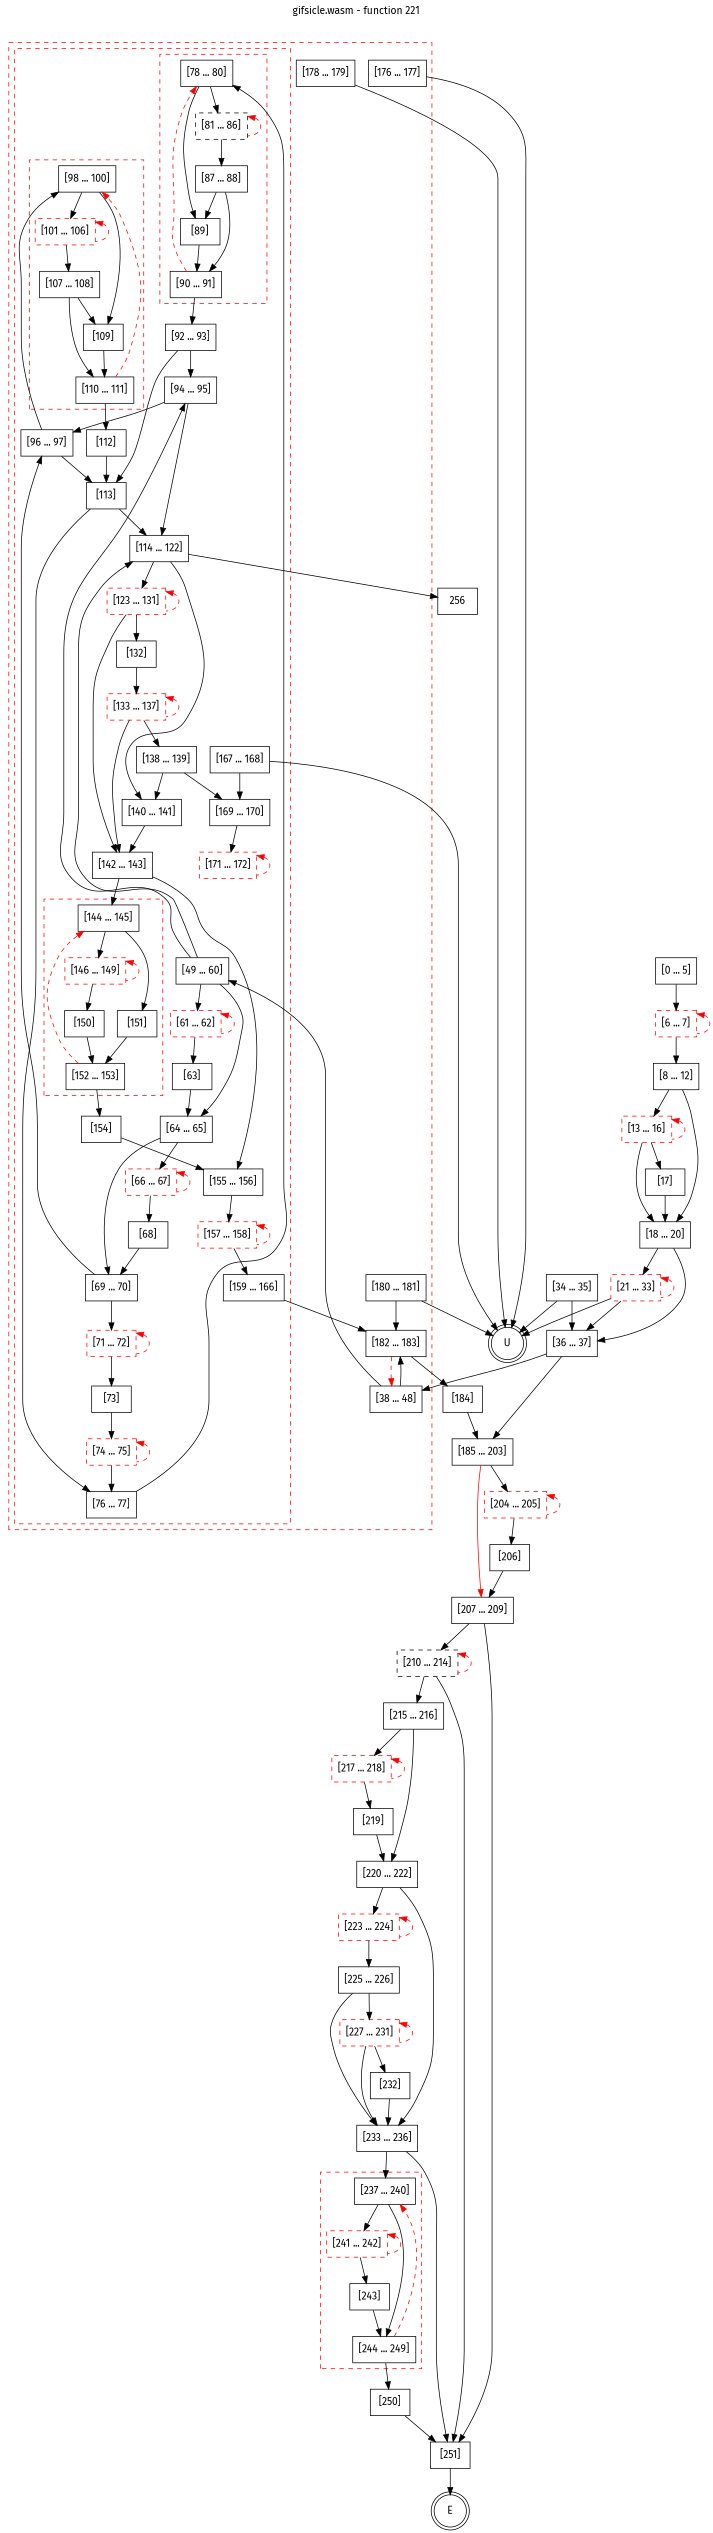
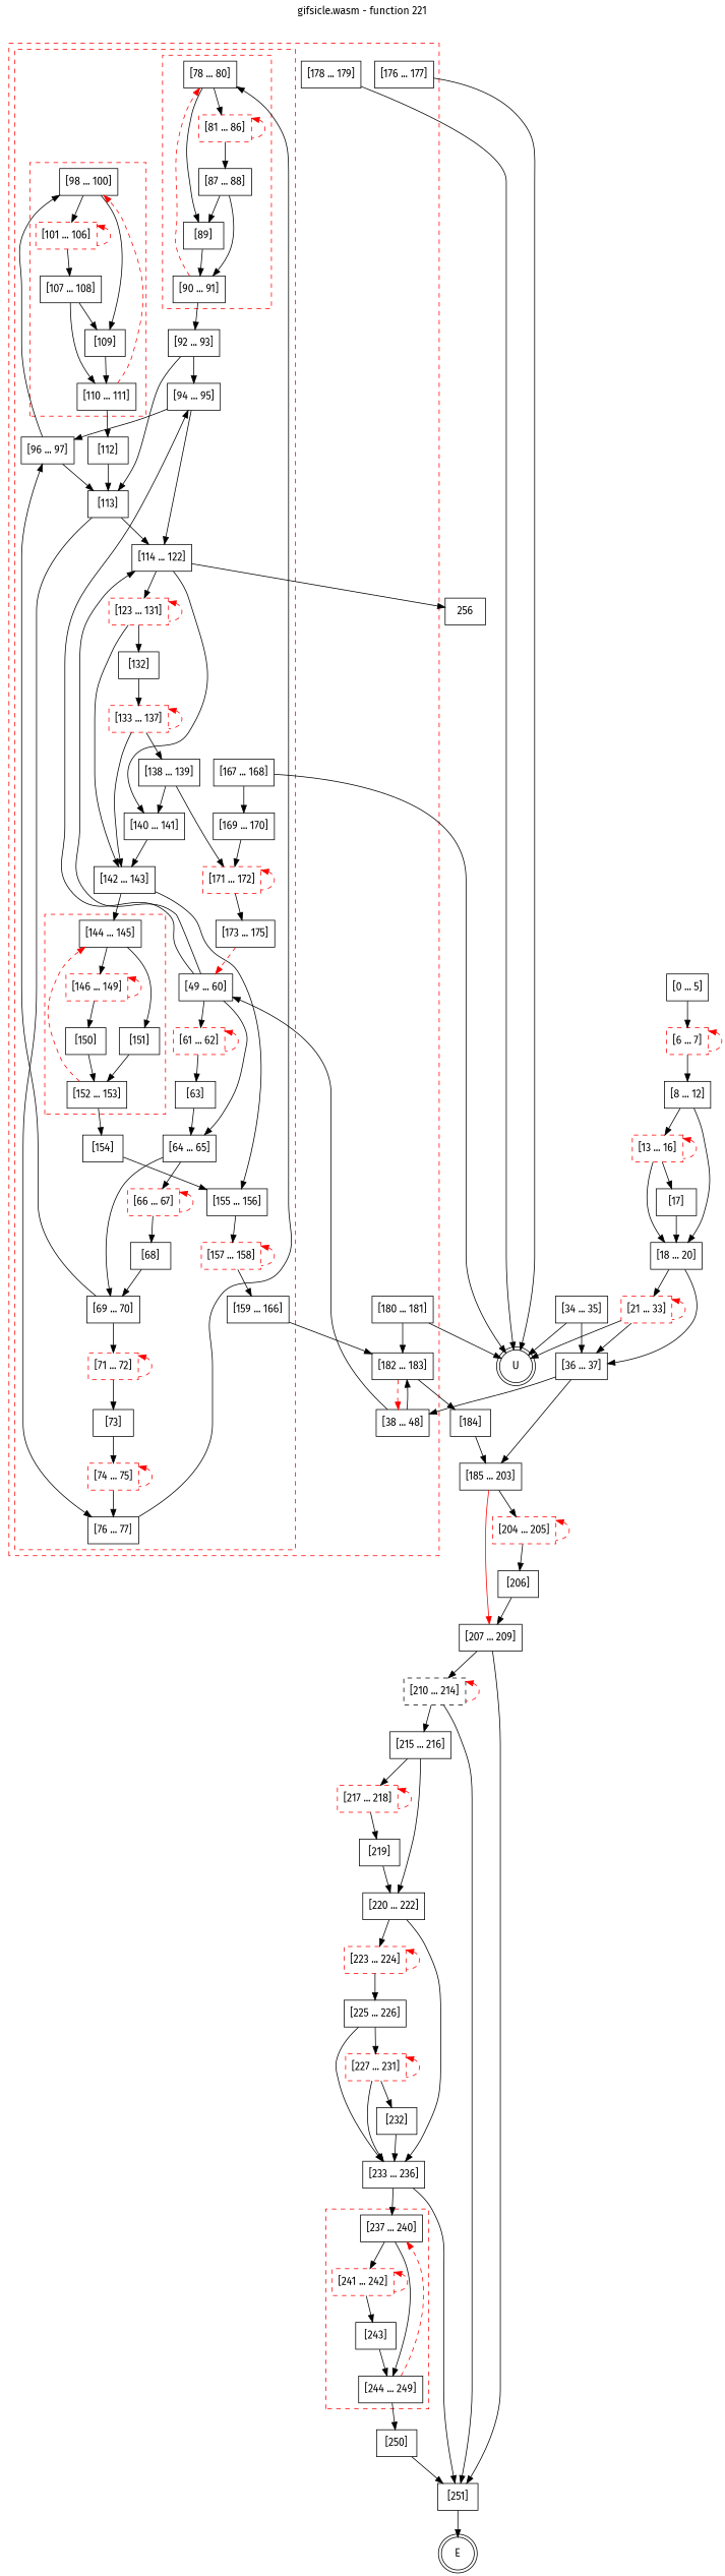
  digraph {
    fontname="Fira Sans"
    label="gifsicle.wasm - function 221"
    labelfontcolor=black
    labelfontname=Helvetica
    labelfontsize=16
    labelloc=t
    node [color=black fontname="Fira Sans" shape=box style=solid]
    edge [fontname="Fira Sans"]
    n1 [label="[78 ... 80]"]
-   n2 [label="[81 ... 86]" style=dashed]
+   n2 [color=red label="[81 ... 86]" style=dashed]
    n3 [label="[87 ... 88]"]
    n4 [label="[89]"]
    n5 [label="[90 ... 91]"]
    n6 [label="[98 ... 100]"]
    n7 [color=red label="[101 ... 106]" style=dashed]
    n8 [label="[107 ... 108]"]
    n9 [label="[109]"]
    n10 [label="[110 ... 111]"]
    n11 [label="[144 ... 145]"]
    n12 [color=red label="[146 ... 149]" style=dashed]
    n13 [label="[150]"]
    n14 [label="[151]"]
    n15 [label="[152 ... 153]"]
    n16 [label="[49 ... 60]"]
    n17 [color=red label="[61 ... 62]" style=dashed]
    n18 [label="[63]"]
    n19 [label="[64 ... 65]"]
    n20 [color=red label="[66 ... 67]" style=dashed]
    n21 [label="[68]"]
    n22 [label="[69 ... 70]"]
    n23 [color=red label="[71 ... 72]" style=dashed]
    n24 [label="[73]"]
    n25 [color=red label="[74 ... 75]" style=dashed]
    n26 [label="[76 ... 77]"]
    n27 [label="[92 ... 93]"]
    n28 [label="[94 ... 95]"]
    n29 [label="[96 ... 97]"]
    n30 [label="[112]"]
    n31 [label="[113]"]
    n32 [label="[114 ... 122]"]
    n33 [color=red label="[123 ... 131]" style=dashed]
    n34 [label="[132]"]
    n35 [color=red label="[133 ... 137]" style=dashed]
    n36 [label="[138 ... 139]"]
    n37 [label="[140 ... 141]"]
    n38 [label="[142 ... 143]"]
    n39 [label="[154]"]
    n40 [label="[155 ... 156]"]
    n41 [color=red label="[157 ... 158]" style=dashed]
    n42 [label="[159 ... 166]"]
    n43 [label="[167 ... 168]"]
    n44 [label="[169 ... 170]"]
    n45 [color=red label="[171 ... 172]" style=dashed]
+   n46 [label="[173 ... 175]"]
    n47 [label="[38 ... 48]"]
    n48 [label="[176 ... 177]"]
    n49 [label="[178 ... 179]"]
    n50 [label="[180 ... 181]"]
    n51 [label="[182 ... 183]"]
    n52 [label="[237 ... 240]"]
    n53 [color=red label="[241 ... 242]" style=dashed]
    n54 [label="[243]"]
    n55 [label="[244 ... 249]"]
    n56 [label=256]
    n57 [label=U shape=doublecircle color="" style=""]
    n58 [label="[184]"]
    n59 [label="[250]"]
    E [shape=doublecircle color="" style=""]
    n61 [label="[0 ... 5]"]
    n62 [color=red label="[6 ... 7]" style=dashed]
    n63 [label="[8 ... 12]"]
    n64 [color=red label="[13 ... 16]" style=dashed]
    n65 [label="[18 ... 20]"]
    n66 [label="[17]"]
    n67 [color=red label="[21 ... 33]" style=dashed]
    n68 [label="[36 ... 37]"]
    n69 [label="[185 ... 203]"]
    n70 [label="[34 ... 35]"]
    n71 [color=red label="[204 ... 205]" style=dashed]
    n72 [label="[207 ... 209]"]
    n73 [label="[206]"]
    n74 [label="[210 ... 214]" style=dashed]
    n75 [label="[251]"]
    n76 [label="[215 ... 216]"]
    n77 [color=red label="[217 ... 218]" style=dashed]
    n78 [label="[220 ... 222]"]
    n79 [label="[219]"]
    n80 [color=red label="[223 ... 224]" style=dashed]
    n81 [label="[233 ... 236]"]
    n82 [label="[225 ... 226]"]
    n83 [color=red label="[227 ... 231]" style=dashed]
    n84 [label="[232]"]
    subgraph cluster_1 {
      color=red
      label=""
      style=dashed
      n47
      n48
      n49
      n50
      n51
      subgraph cluster_2 {
        color=red
        label=""
        style=dashed
        n16
        n17
        n18
        n19
        n20
        n21
        n22
        n23
        n24
        n25
        n26
        n27
        n28
        n29
        n30
        n31
        n32
        n33
        n34
        n35
        n36
        n37
        n38
        n39
        n40
        n41
        n42
        n43
        n44
        n45
+       n46
        subgraph cluster_3 {
          color=red
          label=""
          style=dashed
          n1
          n2
          n3
          n4
          n5
        }
        subgraph cluster_4 {
          color=red
          label=""
          style=dashed
          n6
          n7
          n8
          n9
          n10
        }
        subgraph cluster_5 {
          color=red
          label=""
          style=dashed
          n11
          n12
          n13
          n14
          n15
        }
      }
    }
    subgraph cluster_6 {
      color=red
      label=""
      style=dashed
      n52
      n53
      n54
      n55
    }
    n1 -> n2
    n1 -> n4
    n2 -> n2 [color=red dir=back style=dashed]
    n2 -> n3
    n3 -> n4
    n3 -> n5
    n4 -> n5
    n5 -> n1 [color=red style=dashed]
    n5 -> n27
    n6 -> n7
    n6 -> n9
    n7 -> n7 [color=red dir=back style=dashed]
    n7 -> n8
    n8 -> n9
    n8 -> n10
    n9 -> n10
    n10 -> n6 [color=red style=dashed]
    n10 -> n30
    n11 -> n12
    n11 -> n14
    n12 -> n12 [color=red dir=back style=dashed]
    n12 -> n13
    n13 -> n15
    n14 -> n15
    n15 -> n11 [color=red style=dashed]
    n15 -> n39
    n16 -> n17
    n16 -> n19
    n16 -> n28
    n16 -> n32
    n17 -> n17 [color=red dir=back style=dashed]
    n17 -> n18
    n18 -> n19
    n19 -> n20
    n19 -> n22
    n20 -> n20 [color=red dir=back style=dashed]
    n20 -> n21
    n21 -> n22
    n22 -> n23
    n22 -> n29
    n23 -> n23 [color=red dir=back style=dashed]
    n23 -> n24
    n24 -> n25
    n25 -> n25 [color=red dir=back style=dashed]
    n25 -> n26
    n26 -> n1
    n27 -> n28
    n27 -> n31
    n28 -> n29
    n28 -> n32
    n29 -> n6
    n29 -> n31
    n30 -> n31
    n31 -> n26
    n31 -> n32
    n32 -> n33
    n32 -> n37
    n32 -> n56
    n33 -> n33 [color=red dir=back style=dashed]
    n33 -> n34
    n33 -> n38
    n34 -> n35
    n35 -> n35 [color=red dir=back style=dashed]
    n35 -> n36
    n35 -> n38
    n36 -> n37
-   n36 -> n44
+   n36 -> n45
    n37 -> n38
    n38 -> n11
    n38 -> n40
    n39 -> n40
    n40 -> n41
    n41 -> n41 [color=red dir=back style=dashed]
    n41 -> n42
    n42 -> n51
    n43 -> n44
    n43 -> n57
    n44 -> n45
    n45 -> n45 [color=red dir=back style=dashed]
+   n45 -> n46
+   n46 -> n16 [color=red style=dashed]
    n47 -> n16
    n47 -> n51
    n48 -> n57
    n49 -> n57
    n50 -> n51
    n50 -> n57
    n51 -> n47 [color=red style=dashed]
    n51 -> n58
    n52 -> n53
    n52 -> n55
    n53 -> n53 [color=red dir=back style=dashed]
    n53 -> n54
    n54 -> n55
    n55 -> n52 [color=red style=dashed]
    n55 -> n59
    n58 -> n69
    n59 -> n75
    n61 -> n62
    n62 -> n62 [color=red dir=back style=dashed]
    n62 -> n63
    n63 -> n64
    n63 -> n65
    n64 -> n64 [color=red dir=back style=dashed]
    n64 -> n65
    n64 -> n66
    n65 -> n67
    n65 -> n68
    n66 -> n65
    n67 -> n57
    n67 -> n67 [color=red dir=back style=dashed]
    n67 -> n68
    n68 -> n47
    n68 -> n69
    n69 -> n71
    n69 -> n72 [color=red]
    n70 -> n57
    n70 -> n68
    n71 -> n71 [color=red dir=back style=dashed]
    n71 -> n73
    n72 -> n74
    n72 -> n75
    n73 -> n72
    n74 -> n74 [color=red dir=back style=dashed]
    n74 -> n75
    n74 -> n76
    n75 -> E
    n76 -> n77
    n76 -> n78
    n77 -> n77 [color=red dir=back style=dashed]
    n77 -> n79
    n78 -> n80
    n78 -> n81
    n79 -> n78
    n80 -> n80 [color=red dir=back style=dashed]
    n80 -> n82
    n81 -> n52
    n81 -> n75
    n82 -> n81
    n82 -> n83
    n83 -> n81
    n83 -> n83 [color=red dir=back style=dashed]
    n83 -> n84
    n84 -> n81
  }
